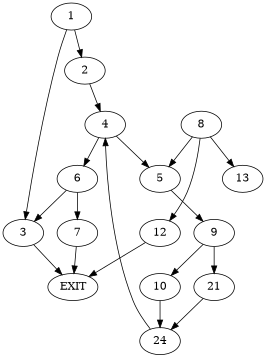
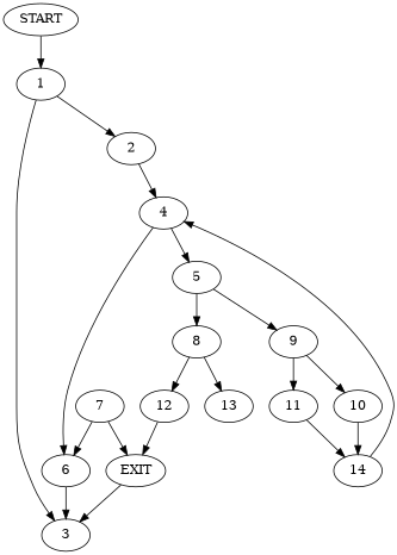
  digraph {
+   n1 [label=START]
    1
    2
    3
    n5 [label=EXIT]
    4
    5
    6
    8
    9
    7
    12
    13
    10
-   11 [label=21]
-   14 [label=24]
+   11
+   14
+   n1 -> 1
    1 -> 2
    1 -> 3
    2 -> 4
-   3 -> n5
+   n5 -> 3
    4 -> 5
    4 -> 6
-   8 -> 5
+   5 -> 8
    5 -> 9
    6 -> 3
-   6 -> 7
+   7 -> 6
    8 -> 12
    8 -> 13
    9 -> 10
    9 -> 11
    7 -> n5
    12 -> n5
    10 -> 14
    11 -> 14
    14 -> 4
  }
